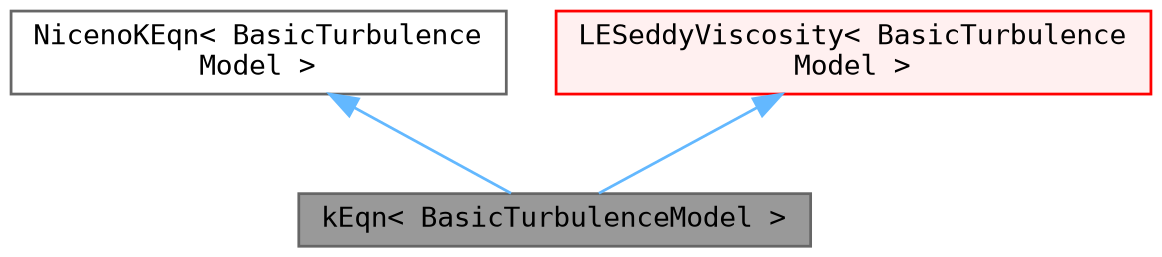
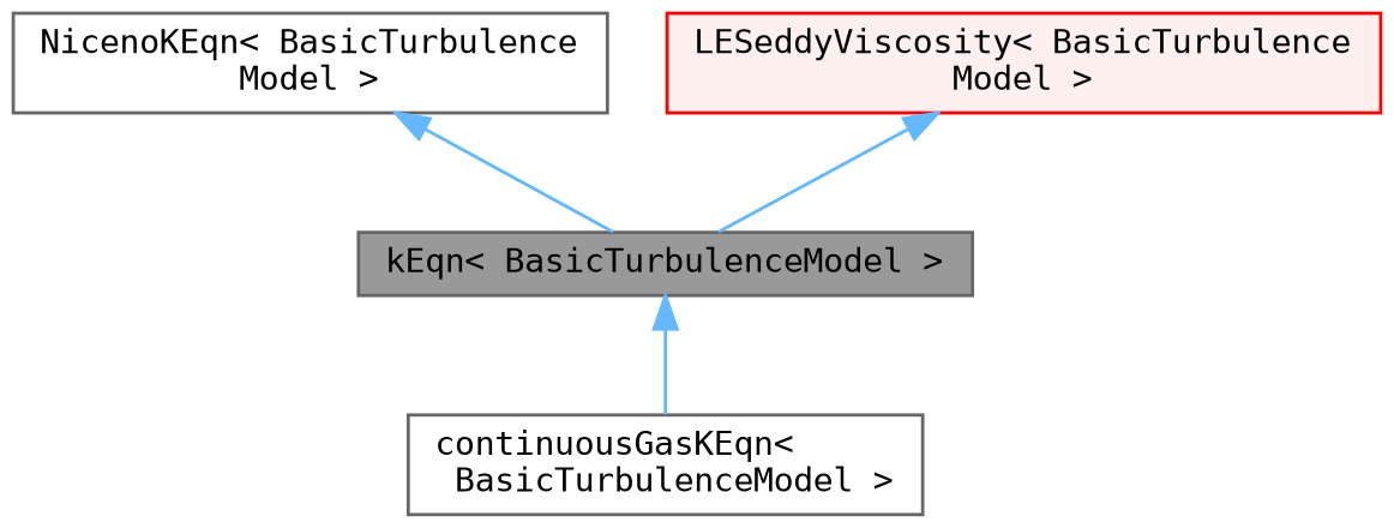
  digraph {
    fontname="DejaVu Sans Mono"
    node [color=gray40 fillcolor=white fontname="DejaVu Sans Mono" fontsize=10 shape=box style=filled]
    edge [color=steelblue1 dir=back fontname="DejaVu Sans Mono" fontsize=10 labelfontname=Helvetica labelfontsize=10 style=solid]
    n1 [fillcolor=grey60 fontcolor=black height=0.2 label="kEqn\< BasicTurbulenceModel \>" width=0.4]
+   n2 [height=0.2 label="continuousGasKEqn\<\l BasicTurbulenceModel \>" width=0.4]
    n3 [height=0.2 label="NicenoKEqn\< BasicTurbulence\lModel \>" width=0.4]
    n4 [color=red fillcolor="#FFF0F0" height=0.2 label="LESeddyViscosity\< BasicTurbulence\lModel \>" width=0.4]
+   n1 -> n2
    n3 -> n1
    n4 -> n1
  }
